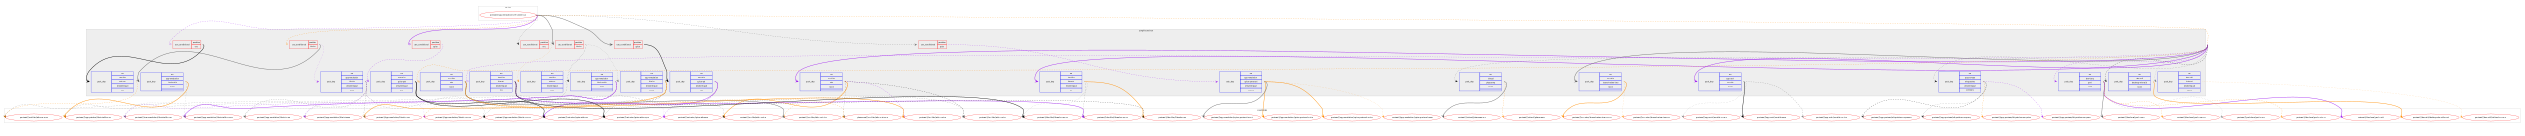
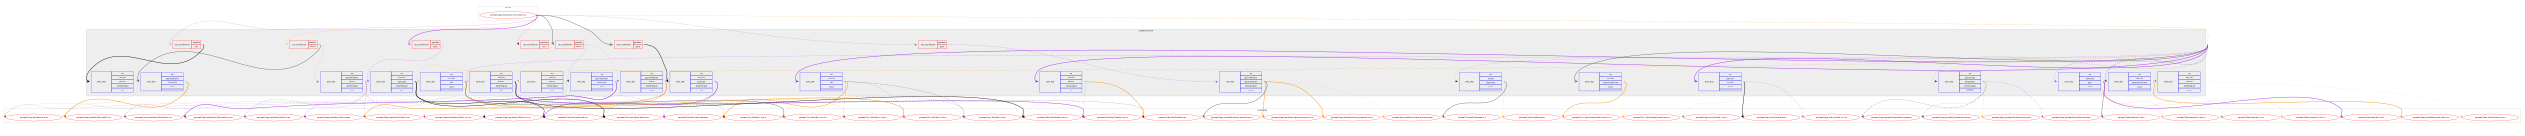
  digraph {
    compound=true
    concentrate=true
    fontname="Fira Sans"
    fontsize=10
    newrank=true
    rankdir=TB
    ranksep=1.5
    node [color=red fontname="Fira Sans" fontsize=10]
    edge [arrowhead=vee color=black fontname="Fira Sans" headport=w style=bold tailport=e weight=100]
    n1 [label="portage://app-emulation/virt-viewer-8.0" width=4]
    n2 [color=blue label=<<TABLE BORDER="0" CELLBORDER="1" CELLSPACING="0" CELLPADDING="4" WIDTH="220"><TR><TD ROWSPAN="6" CELLPADDING="30">pack_dep</TD></TR><TR><TD WIDTH="110">no</TD></TR><TR><TD>app-emulation</TD></TR><TR><TD>libvirt</TD></TR><TR><TD>greaterequal</TD></TR><TR><TD>0.10.0</TD></TR></TABLE>> shape=none]
    n3 [color=blue label=<<TABLE BORDER="0" CELLBORDER="1" CELLSPACING="0" CELLPADDING="4" WIDTH="220"><TR><TD ROWSPAN="6" CELLPADDING="30">pack_dep</TD></TR><TR><TD WIDTH="110">no</TD></TR><TR><TD>app-emulation</TD></TR><TR><TD>libvirt-glib</TD></TR><TR><TD>none</TD></TR><TR><TD></TD></TR></TABLE>> shape=none]
    n4 [label=<<TABLE BORDER="0" CELLBORDER="1" CELLSPACING="0" CELLPADDING="4"><TR><TD ROWSPAN="3" CELLPADDING="10">use_conditional</TD></TR><TR><TD>positive</TD></TR><TR><TD>libvirt</TD></TR></TABLE>> shape=none]
    n5 [color=blue label=<<TABLE BORDER="0" CELLBORDER="1" CELLSPACING="0" CELLPADDING="4" WIDTH="220"><TR><TD ROWSPAN="6" CELLPADDING="30">pack_dep</TD></TR><TR><TD WIDTH="110">no</TD></TR><TR><TD>app-emulation</TD></TR><TR><TD>spice-protocol</TD></TR><TR><TD>greaterequal</TD></TR><TR><TD>0.12.10</TD></TR></TABLE>> shape=none]
    n6 [label=<<TABLE BORDER="0" CELLBORDER="1" CELLSPACING="0" CELLPADDING="4"><TR><TD ROWSPAN="3" CELLPADDING="10">use_conditional</TD></TR><TR><TD>positive</TD></TR><TR><TD>spice</TD></TR></TABLE>> shape=none]
    n7 [color=blue label=<<TABLE BORDER="0" CELLBORDER="1" CELLSPACING="0" CELLPADDING="4" WIDTH="220"><TR><TD ROWSPAN="6" CELLPADDING="30">pack_dep</TD></TR><TR><TD WIDTH="110">no</TD></TR><TR><TD>net-misc</TD></TR><TR><TD>spice-gtk</TD></TR><TR><TD>greaterequal</TD></TR><TR><TD>0.35</TD></TR></TABLE>> shape=none]
    n8 [label=<<TABLE BORDER="0" CELLBORDER="1" CELLSPACING="0" CELLPADDING="4"><TR><TD ROWSPAN="3" CELLPADDING="10">use_conditional</TD></TR><TR><TD>positive</TD></TR><TR><TD>spice</TD></TR></TABLE>> shape=none]
    n9 [color=blue label=<<TABLE BORDER="0" CELLBORDER="1" CELLSPACING="0" CELLPADDING="4" WIDTH="220"><TR><TD ROWSPAN="6" CELLPADDING="30">pack_dep</TD></TR><TR><TD WIDTH="110">no</TD></TR><TR><TD>net-libs</TD></TR><TR><TD>gtk-vnc</TD></TR><TR><TD>greaterequal</TD></TR><TR><TD>0.5.0</TD></TR></TABLE>> shape=none]
    n10 [label=<<TABLE BORDER="0" CELLBORDER="1" CELLSPACING="0" CELLPADDING="4"><TR><TD ROWSPAN="3" CELLPADDING="10">use_conditional</TD></TR><TR><TD>positive</TD></TR><TR><TD>vnc</TD></TR></TABLE>> shape=none]
    n11 [color=blue label=<<TABLE BORDER="0" CELLBORDER="1" CELLSPACING="0" CELLPADDING="4" WIDTH="220"><TR><TD ROWSPAN="6" CELLPADDING="30">pack_dep</TD></TR><TR><TD WIDTH="110">no</TD></TR><TR><TD>app-arch</TD></TR><TR><TD>xz-utils</TD></TR><TR><TD>none</TD></TR><TR><TD></TD></TR></TABLE>> shape=none]
    n12 [color=blue label=<<TABLE BORDER="0" CELLBORDER="1" CELLSPACING="0" CELLPADDING="4" WIDTH="220"><TR><TD ROWSPAN="6" CELLPADDING="30">pack_dep</TD></TR><TR><TD WIDTH="110">no</TD></TR><TR><TD>app-portage</TD></TR><TR><TD>elt-patches</TD></TR><TR><TD>greaterequal</TD></TR><TR><TD>20170815</TD></TR></TABLE>> shape=none]
    n13 [color=blue label=<<TABLE BORDER="0" CELLBORDER="1" CELLSPACING="0" CELLPADDING="4" WIDTH="220"><TR><TD ROWSPAN="6" CELLPADDING="30">pack_dep</TD></TR><TR><TD WIDTH="110">no</TD></TR><TR><TD>dev-lang</TD></TR><TR><TD>perl</TD></TR><TR><TD>none</TD></TR><TR><TD></TD></TR></TABLE>> shape=none]
    n14 [color=blue label=<<TABLE BORDER="0" CELLBORDER="1" CELLSPACING="0" CELLPADDING="4" WIDTH="220"><TR><TD ROWSPAN="6" CELLPADDING="30">pack_dep</TD></TR><TR><TD WIDTH="110">no</TD></TR><TR><TD>dev-libs</TD></TR><TR><TD>libxml2</TD></TR><TR><TD>greaterequal</TD></TR><TR><TD>2.6</TD></TR></TABLE>> shape=none]
    n15 [color=blue label=<<TABLE BORDER="0" CELLBORDER="1" CELLSPACING="0" CELLPADDING="4" WIDTH="220"><TR><TD ROWSPAN="6" CELLPADDING="30">pack_dep</TD></TR><TR><TD WIDTH="110">no</TD></TR><TR><TD>dev-util</TD></TR><TR><TD>desktop-file-utils</TD></TR><TR><TD>none</TD></TR><TR><TD></TD></TR></TABLE>> shape=none]
    n16 [color=blue label=<<TABLE BORDER="0" CELLBORDER="1" CELLSPACING="0" CELLPADDING="4" WIDTH="220"><TR><TD ROWSPAN="6" CELLPADDING="30">pack_dep</TD></TR><TR><TD WIDTH="110">no</TD></TR><TR><TD>dev-util</TD></TR><TR><TD>intltool</TD></TR><TR><TD>greaterequal</TD></TR><TR><TD>0.35.0</TD></TR></TABLE>> shape=none]
    n17 [color=blue label=<<TABLE BORDER="0" CELLBORDER="1" CELLSPACING="0" CELLPADDING="4" WIDTH="220"><TR><TD ROWSPAN="6" CELLPADDING="30">pack_dep</TD></TR><TR><TD WIDTH="110">no</TD></TR><TR><TD>virtual</TD></TR><TR><TD>pkgconfig</TD></TR><TR><TD>none</TD></TR><TR><TD></TD></TR></TABLE>> shape=none]
    n18 [color=blue label=<<TABLE BORDER="0" CELLBORDER="1" CELLSPACING="0" CELLPADDING="4" WIDTH="220"><TR><TD ROWSPAN="6" CELLPADDING="30">pack_dep</TD></TR><TR><TD WIDTH="110">no</TD></TR><TR><TD>x11-libs</TD></TR><TR><TD>gtk+</TD></TR><TR><TD>none</TD></TR><TR><TD></TD></TR></TABLE>> shape=none]
    n19 [color=blue label=<<TABLE BORDER="0" CELLBORDER="1" CELLSPACING="0" CELLPADDING="4" WIDTH="220"><TR><TD ROWSPAN="6" CELLPADDING="30">pack_dep</TD></TR><TR><TD WIDTH="110">no</TD></TR><TR><TD>x11-misc</TD></TR><TR><TD>shared-mime-info</TD></TR><TR><TD>none</TD></TR><TR><TD></TD></TR></TABLE>> shape=none]
    n20 [color=blue label=<<TABLE BORDER="0" CELLBORDER="1" CELLSPACING="0" CELLPADDING="4" WIDTH="220"><TR><TD ROWSPAN="6" CELLPADDING="30">pack_dep</TD></TR><TR><TD WIDTH="110">no</TD></TR><TR><TD>net-misc</TD></TR><TR><TD>spice-gtk</TD></TR><TR><TD>greaterequal</TD></TR><TR><TD>0.35</TD></TR></TABLE>> shape=none]
    n21 [label=<<TABLE BORDER="0" CELLBORDER="1" CELLSPACING="0" CELLPADDING="4"><TR><TD ROWSPAN="3" CELLPADDING="10">use_conditional</TD></TR><TR><TD>positive</TD></TR><TR><TD>spice</TD></TR></TABLE>> shape=none]
    n22 [color=blue label=<<TABLE BORDER="0" CELLBORDER="1" CELLSPACING="0" CELLPADDING="4" WIDTH="220"><TR><TD ROWSPAN="6" CELLPADDING="30">pack_dep</TD></TR><TR><TD WIDTH="110">no</TD></TR><TR><TD>app-emulation</TD></TR><TR><TD>libvirt</TD></TR><TR><TD>greaterequal</TD></TR><TR><TD>0.10.0</TD></TR></TABLE>> shape=none]
    n23 [color=blue label=<<TABLE BORDER="0" CELLBORDER="1" CELLSPACING="0" CELLPADDING="4" WIDTH="220"><TR><TD ROWSPAN="6" CELLPADDING="30">pack_dep</TD></TR><TR><TD WIDTH="110">no</TD></TR><TR><TD>app-emulation</TD></TR><TR><TD>libvirt-glib</TD></TR><TR><TD>none</TD></TR><TR><TD></TD></TR></TABLE>> shape=none]
    n24 [label=<<TABLE BORDER="0" CELLBORDER="1" CELLSPACING="0" CELLPADDING="4"><TR><TD ROWSPAN="3" CELLPADDING="10">use_conditional</TD></TR><TR><TD>positive</TD></TR><TR><TD>libvirt</TD></TR></TABLE>> shape=none]
    n25 [color=blue label=<<TABLE BORDER="0" CELLBORDER="1" CELLSPACING="0" CELLPADDING="4" WIDTH="220"><TR><TD ROWSPAN="6" CELLPADDING="30">pack_dep</TD></TR><TR><TD WIDTH="110">no</TD></TR><TR><TD>net-libs</TD></TR><TR><TD>gtk-vnc</TD></TR><TR><TD>greaterequal</TD></TR><TR><TD>0.5.0</TD></TR></TABLE>> shape=none]
    n26 [label=<<TABLE BORDER="0" CELLBORDER="1" CELLSPACING="0" CELLPADDING="4"><TR><TD ROWSPAN="3" CELLPADDING="10">use_conditional</TD></TR><TR><TD>positive</TD></TR><TR><TD>vnc</TD></TR></TABLE>> shape=none]
    n27 [color=blue label=<<TABLE BORDER="0" CELLBORDER="1" CELLSPACING="0" CELLPADDING="4" WIDTH="220"><TR><TD ROWSPAN="6" CELLPADDING="30">pack_dep</TD></TR><TR><TD WIDTH="110">no</TD></TR><TR><TD>dev-libs</TD></TR><TR><TD>libxml2</TD></TR><TR><TD>greaterequal</TD></TR><TR><TD>2.6</TD></TR></TABLE>> shape=none]
    n28 [color=blue label=<<TABLE BORDER="0" CELLBORDER="1" CELLSPACING="0" CELLPADDING="4" WIDTH="220"><TR><TD ROWSPAN="6" CELLPADDING="30">pack_dep</TD></TR><TR><TD WIDTH="110">no</TD></TR><TR><TD>x11-libs</TD></TR><TR><TD>gtk+</TD></TR><TR><TD>none</TD></TR><TR><TD></TD></TR></TABLE>> shape=none]
    n29 [label="portage://info-emulation/libvirt-glib-3.0.0" width=4]
    n30 [label="portage://app-patches/libvirt-glib-2.0.0" width=4]
    n31 [label="portage://app-emulation/libvirt-glib-1.0.0-r1" width=4]
    n32 [label="portage://app-emulation/libvirt-9999" width=4]
    n33 [label="portage://app-emulation/libvirt-5.8.0" width=4]
    n34 [label="portage://app-emulation/libvirt-5.5.0-r1" width=4]
    n35 [label="portage://app-emulation/libvirt-5.2.0-r2" width=4]
    n36 [label="portage://app-emulation/libvirt-5.10.0" width=4]
    n37 [label="portage://app-emulation/spice-protocol-9999" width=4]
    n38 [label="portage://app-emulation/spice-protocol-0.14.0" width=4]
    n39 [label="portage://app-emulation/spice-protocol-0.14.15" width=4]
    n40 [label="portage://app-emulation/spice-protocol-0.12.14" width=4]
    n41 [label="portage://net-misc/spice-gtk-9999" width=4]
    n42 [label="portage://net-misc/spice-gtk-0.37-r2" width=4]
    n43 [label="portage://net-misc/spice-gtk-0.35" width=4]
    n44 [label="portage://net-libs/gtk-vnc-0.9.0" width=4]
-   n45 [label="portage://pack-lang/perl-5.30.1" width=4]
+   n45 [label="portage://dev-lang/perl-5.30.1" width=4]
    n46 [label="portage://dev-lang/perl-5.28.2-r1" width=4]
    n47 [label="portage://dev-lang/perl-5.26.2" width=4]
    n48 [label="portage://dev-lang/perl-5.24.4" width=4]
    n49 [label="portage://dev-lang/perl-5.24.3-r1" width=4]
    n50 [label="portage://app-arch/xz-utils-9999" width=4]
    n51 [label="portage://app-arch/xz-utils-5.2.8-r3" width=4]
    n52 [label="portage://app-arch/xz-utils-5.2.4-r2" width=4]
    n53 [label="portage://app-portage/elt-patches-20170826.1" width=4]
    n54 [label="portage://app-portage/elt-patches-20170815" width=4]
    n55 [label="portage://app-portage/elt-patches-90170422" width=4]
    n56 [label="portage://app-portage/elt-patches-20170317" width=4]
    n57 [label="portage://dev-libs/libxml2-2.9.9-r3" width=4]
    n58 [label="portage://dev-libs/libxml2-2.9.9-r2" width=4]
    n59 [label="portage://dev-libs/libxml2-2.9.9" width=4]
    n60 [label="portage://dev-util/desktop-file-utils-0.24" width=4]
    n61 [label="portage://dev-util/intltool-0.51.0-r2" width=4]
    n62 [label="portage://virtual/pkgconfig-1" width=4]
    n63 [label="portage://virtual/pkgconfig-0-r1" width=4]
    n64 [label="portage://x11-libs/gtk+-3.24.4-r1" width=4]
    n65 [label="portage://x11-libs/gtk+-3.24.13" width=4]
    n66 [label="portage://x11-libs/gtk+-3.24.11" width=4]
    n67 [label="portage://x11-libs/gtk+-3.24.10" width=4]
-   n68 [label="pkgconfig://x11-libs/gtk+-2.24.32-r1" width=4]
+   n68 [label="portage://x11-libs/gtk+-2.24.32-r1" width=4]
    n69 [label="portage://x11-misc/shared-mime-info-1.10-r1" width=4]
    n70 [label="portage://x11-misc/shared-mime-info-1.10" width=4]
    subgraph cluster_1 {
      color=gray
      label=<<i>ebuild</i>>
      n1
    }
    subgraph cluster_2 {
      color=gray
      label=<<i>dependencies</i>>
      subgraph cluster_3 {
        color=gray
        fillcolor="#eeeeee"
        label=<<i>compile</i>>
        style=filled
        subgraph sub_4 {
          color=gray
          fillcolor="#eeeeee"
          label=<<i>compile</i>>
          style=filled
          n4
          subgraph sub_5 {
            color=gray
            fillcolor="#eeeeee"
            label=<<i>compile</i>>
            style=filled
            n2
          }
          subgraph sub_6 {
            color=gray
            fillcolor="#eeeeee"
            label=<<i>compile</i>>
            style=filled
            n3
          }
        }
        subgraph sub_7 {
          color=gray
          fillcolor="#eeeeee"
          label=<<i>compile</i>>
          style=filled
          n6
          subgraph sub_8 {
            color=gray
            fillcolor="#eeeeee"
            label=<<i>compile</i>>
            style=filled
            n5
          }
        }
        subgraph sub_9 {
          color=gray
          fillcolor="#eeeeee"
          label=<<i>compile</i>>
          style=filled
          n8
          subgraph sub_10 {
            color=gray
            fillcolor="#eeeeee"
            label=<<i>compile</i>>
            style=filled
            n7
          }
        }
        subgraph sub_11 {
          color=gray
          fillcolor="#eeeeee"
          label=<<i>compile</i>>
          style=filled
          n10
          subgraph sub_12 {
            color=gray
            fillcolor="#eeeeee"
            label=<<i>compile</i>>
            style=filled
            n9
          }
        }
        subgraph sub_13 {
          color=gray
          fillcolor="#eeeeee"
          label=<<i>compile</i>>
          style=filled
          n11
        }
        subgraph sub_14 {
          color=gray
          fillcolor="#eeeeee"
          label=<<i>compile</i>>
          style=filled
          n12
        }
        subgraph sub_15 {
          color=gray
          fillcolor="#eeeeee"
          label=<<i>compile</i>>
          style=filled
          n13
        }
        subgraph sub_16 {
          color=gray
          fillcolor="#eeeeee"
          label=<<i>compile</i>>
          style=filled
          n14
        }
        subgraph sub_17 {
          color=gray
          fillcolor="#eeeeee"
          label=<<i>compile</i>>
          style=filled
          n15
        }
        subgraph sub_18 {
          color=gray
          fillcolor="#eeeeee"
          label=<<i>compile</i>>
          style=filled
          n16
        }
        subgraph sub_19 {
          color=gray
          fillcolor="#eeeeee"
          label=<<i>compile</i>>
          style=filled
          n17
        }
        subgraph sub_20 {
          color=gray
          fillcolor="#eeeeee"
          label=<<i>compile</i>>
          style=filled
          n18
        }
        subgraph sub_21 {
          color=gray
          fillcolor="#eeeeee"
          label=<<i>compile</i>>
          style=filled
          n19
        }
      }
      subgraph cluster_22 {
        color=gray
        fillcolor="#eeeeee"
        label=<<i>run</i>>
        style=filled
        subgraph sub_23 {
          color=gray
          fillcolor="#eeeeee"
          label=<<i>run</i>>
          style=filled
          n21
          subgraph sub_24 {
            color=gray
            fillcolor="#eeeeee"
            label=<<i>run</i>>
            style=filled
            n20
          }
        }
        subgraph sub_25 {
          color=gray
          fillcolor="#eeeeee"
          label=<<i>run</i>>
          style=filled
          n24
          subgraph sub_26 {
            color=gray
            fillcolor="#eeeeee"
            label=<<i>run</i>>
            style=filled
            n22
          }
          subgraph sub_27 {
            color=gray
            fillcolor="#eeeeee"
            label=<<i>run</i>>
            style=filled
            n23
          }
        }
        subgraph sub_28 {
          color=gray
          fillcolor="#eeeeee"
          label=<<i>run</i>>
          style=filled
          n26
          subgraph sub_29 {
            color=gray
            fillcolor="#eeeeee"
            label=<<i>run</i>>
            style=filled
            n25
          }
        }
        subgraph sub_30 {
          color=gray
          fillcolor="#eeeeee"
          label=<<i>run</i>>
          style=filled
          n27
        }
        subgraph sub_31 {
          color=gray
          fillcolor="#eeeeee"
          label=<<i>run</i>>
          style=filled
          n28
        }
      }
      subgraph cluster_32 {
        color=gray
        fillcolor="#eeeeee"
        label=<<i>compile and run</i>>
        style=filled
      }
    }
    subgraph cluster_33 {
      color=gray
      label=<<i>candidates</i>>
      rank=same
      subgraph sub_34 {
        color=black
        label=<<i>candidates</i>>
        nodesep=1
        rank=same
        n29
        n30
        n31
      }
      subgraph sub_35 {
        color=black
        label=<<i>candidates</i>>
        nodesep=1
        rank=same
        n32
        n33
        n34
        n35
        n36
      }
      subgraph sub_36 {
        color=black
        label=<<i>candidates</i>>
        nodesep=1
        rank=same
        n37
        n38
        n39
        n40
      }
      subgraph sub_37 {
        color=black
        label=<<i>candidates</i>>
        nodesep=1
        rank=same
        n41
        n42
        n43
      }
      subgraph sub_38 {
        color=black
        label=<<i>candidates</i>>
        nodesep=1
        rank=same
        n44
      }
      subgraph sub_39 {
        color=black
        label=<<i>candidates</i>>
        nodesep=1
        rank=same
        n45
        n46
        n47
        n48
        n49
      }
      subgraph sub_40 {
        color=black
        label=<<i>candidates</i>>
        nodesep=1
        rank=same
        n50
        n51
        n52
      }
      subgraph sub_41 {
        color=black
        label=<<i>candidates</i>>
        nodesep=1
        rank=same
        n53
        n54
        n55
        n56
      }
      subgraph sub_42 {
        color=black
        label=<<i>candidates</i>>
        nodesep=1
        rank=same
        n57
        n58
        n59
      }
      subgraph sub_43 {
        color=black
        label=<<i>candidates</i>>
        nodesep=1
        rank=same
        n60
      }
      subgraph sub_44 {
        color=black
        label=<<i>candidates</i>>
        nodesep=1
        rank=same
        n61
      }
      subgraph sub_45 {
        color=black
        label=<<i>candidates</i>>
        nodesep=1
        rank=same
        n62
        n63
      }
      subgraph sub_46 {
        color=black
        label=<<i>candidates</i>>
        nodesep=1
        rank=same
        n64
        n65
        n66
        n67
        n68
      }
      subgraph sub_47 {
        color=black
        label=<<i>candidates</i>>
        nodesep=1
        rank=same
        n69
        n70
      }
      subgraph sub_48 {
        color=black
        label=<<i>candidates</i>>
        nodesep=1
        rank=same
        n32
        n33
        n34
        n35
        n36
      }
      subgraph sub_49 {
        color=black
        label=<<i>candidates</i>>
        nodesep=1
        rank=same
        n29
        n30
        n31
      }
      subgraph sub_50 {
        color=black
        label=<<i>candidates</i>>
        nodesep=1
        rank=same
        n41
        n42
        n43
      }
      subgraph sub_51 {
        color=black
        label=<<i>candidates</i>>
        nodesep=1
        rank=same
        n44
      }
      subgraph sub_52 {
        color=black
        label=<<i>candidates</i>>
        nodesep=1
        rank=same
        n57
        n58
        n59
      }
      subgraph sub_53 {
        color=black
        label=<<i>candidates</i>>
        nodesep=1
        rank=same
        n64
        n65
        n66
        n67
        n68
      }
    }
    n1 -> n4 [color=gray40 weight=20]
    n1 -> n6 [color=gray40 style=dashed weight=20]
    n1 -> n8 [color=gray40 weight=20]
    n1 -> n10 [style=dotted weight=20]
    n1 -> n11 [color=purple weight=20]
    n1 -> n12 [style=dotted weight=20]
    n1 -> n13 [color=purple style=dashed weight=20]
    n1 -> n14 [color=purple weight=20]
    n1 -> n15 [style=dashed weight=20]
    n1 -> n16 [color=gray40 style=dotted weight=20]
    n1 -> n17 [style=dotted weight=20]
    n1 -> n18 [color=purple weight=20]
    n1 -> n19 [color=gray40 weight=20]
    n1 -> n21 [arrowhead=odot color=purple weight=20]
    n1 -> n24 [arrowhead=odot color=darkorange style=dashed weight=20]
    n1 -> n26 [arrowhead=odot color=purple style=dashed weight=20]
    n1 -> n27 [arrowhead=odot color=purple style=dashed weight=20]
    n1 -> n28 [arrowhead=odot color=darkorange style=dashed weight=20]
    n2 -> n32 [color=gray40 style=dotted]
    n2 -> n33 [color=gray40 style=dotted]
    n2 -> n34 [style=dotted]
    n2 -> n35 [color=darkorange style=dashed]
    n2 -> n36 [color=darkorange]
    n3 -> n29 [color=purple style=dashed]
    n3 -> n30 [style=dotted]
    n3 -> n31 [color=purple]
    n4 -> n2 [color=gray40 style=dotted weight=20]
    n4 -> n3 [style=dotted weight=20]
    n5 -> n37 [color=darkorange style=dotted]
    n5 -> n38 [color=darkorange]
    n5 -> n39 [color=darkorange]
    n5 -> n40 [color=gray40]
    n6 -> n5 [color=purple style=dashed weight=20]
    n7 -> n41 [color=purple style=dashed]
    n7 -> n42 [style=dotted]
    n7 -> n43 [color=purple]
    n8 -> n7 [weight=20]
    n9 -> n44 [style=dotted]
    n10 -> n9 [color=darkorange style=dotted weight=20]
    n11 -> n50
    n11 -> n51 [color=gray40 style=dotted]
    n11 -> n52 [color=gray40 style=dashed]
    n12 -> n53 [style=dashed]
    n12 -> n54 [color=purple style=dashed]
    n12 -> n55 [color=darkorange style=dashed]
    n12 -> n56 [style=dotted]
    n13 -> n45 [color=gray40 style=dotted]
    n13 -> n46 [color=darkorange style=dashed]
    n13 -> n47 [color=gray40]
    n13 -> n48 [color=purple]
    n13 -> n49 [color=darkorange style=dashed]
    n14 -> n57 [style=dotted]
    n14 -> n58 [color=gray40 style=dotted]
    n14 -> n59 [color=darkorange]
    n15 -> n60 [color=darkorange]
    n16 -> n61 [color=darkorange style=dotted]
    n17 -> n62 [color=darkorange style=dashed]
    n17 -> n63 [color=gray40]
    n18 -> n64 [color=darkorange style=dashed]
    n18 -> n65 [color=darkorange]
    n18 -> n66 [style=dashed]
    n18 -> n67 [color=purple style=dashed]
    n18 -> n68 [style=dotted]
    n19 -> n69 [color=darkorange]
    n19 -> n70 [color=darkorange style=dotted]
    n20 -> n41 [color=purple style=dotted]
    n20 -> n42
    n20 -> n43
    n21 -> n20 [color=purple style=dashed weight=20]
    n22 -> n32 [color=purple style=dashed]
    n22 -> n33 [color=gray40 style=dashed]
    n22 -> n34 [style=dotted]
    n22 -> n35 [color=purple style=dotted]
    n22 -> n36 [color=gray40 style=dashed]
    n23 -> n29 [color=gray40 style=dotted]
    n23 -> n30 [color=darkorange]
    n23 -> n31 [color=gray40 style=dotted]
    n24 -> n22 [color=purple style=dotted weight=20]
    n24 -> n23 [color=gray40 weight=20]
    n25 -> n44 [color=darkorange style=dashed]
    n26 -> n25 [weight=20]
    n27 -> n57 [color=purple]
    n27 -> n58
    n27 -> n59 [style=dashed]
    n28 -> n64 [color=gray40]
    n28 -> n65 [style=dotted]
    n28 -> n66 [color=gray40 style=dashed]
    n28 -> n67 [color=darkorange]
    n28 -> n68 [color=darkorange style=dashed]
  }
